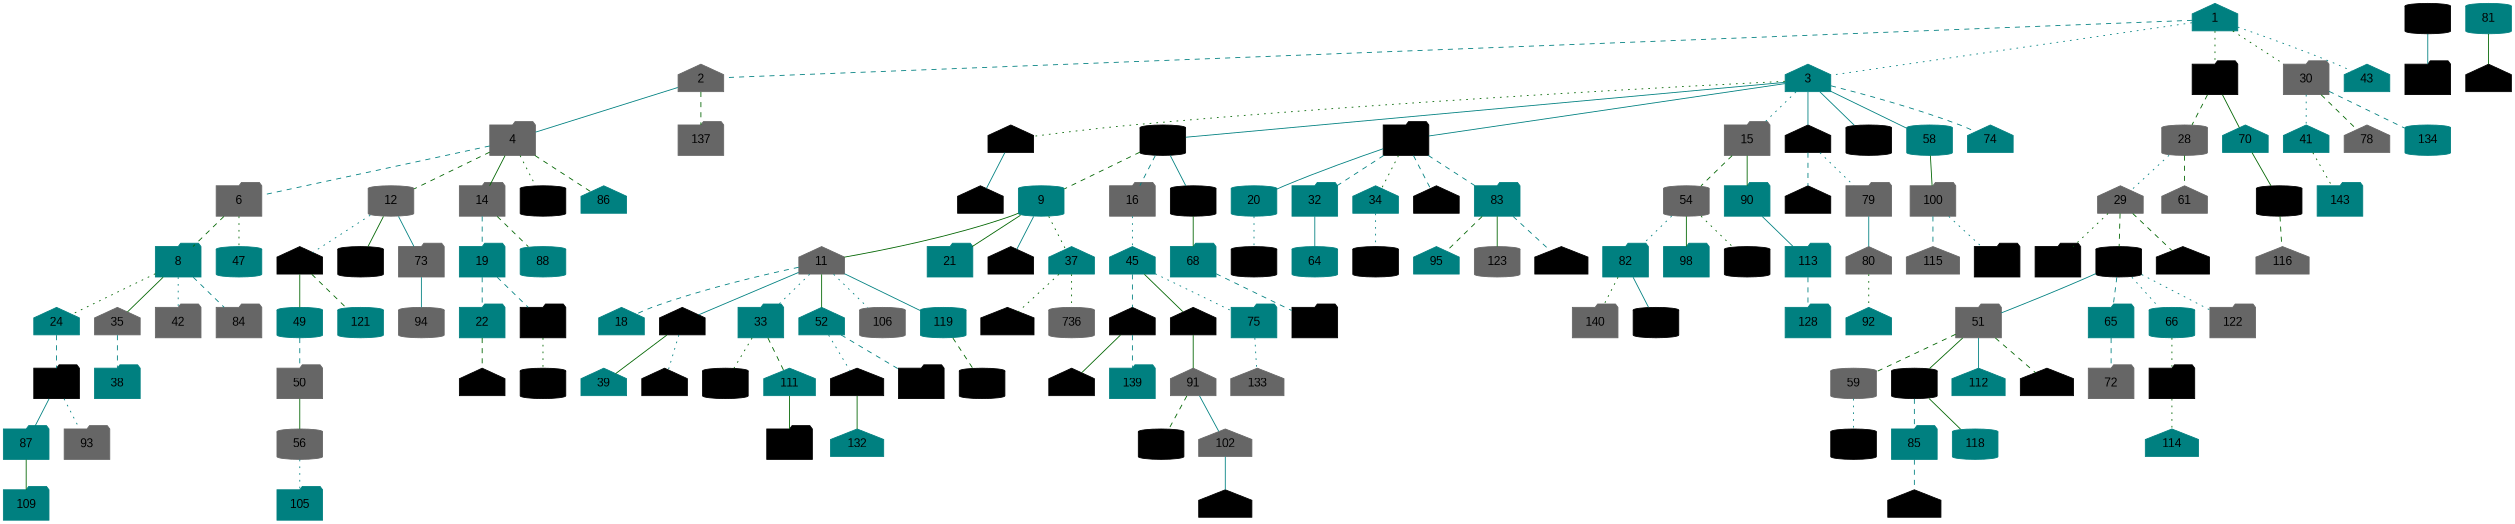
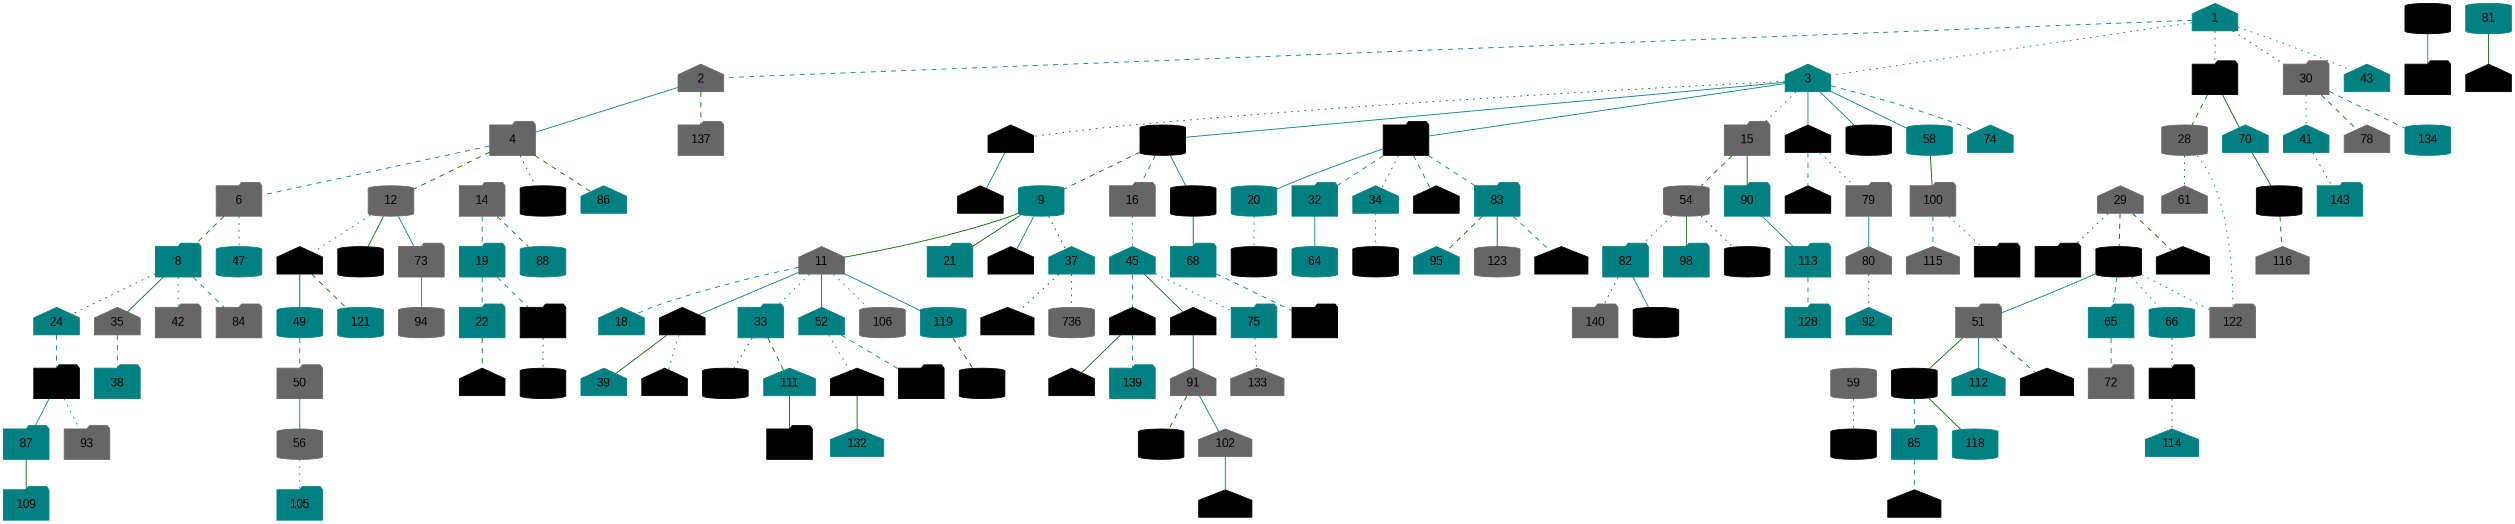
  graph {
    fontname="Liberation Sans"
    node [color=teal fontname="Liberation Sans" shape=house style=filled]
    edge [color=teal fontname="Liberation Sans" style=solid]
    2 [color=gray40]
    1
    3
    26 [color=black shape=folder]
    30 [color=gray40 shape=folder]
    43
    4 [color=gray40 shape=folder]
    137 [color=gray40 shape=folder]
    5 [color=black]
    7 [color=black shape=cylinder]
    10 [color=black shape=folder]
    15 [color=gray40 shape=folder]
    27 [color=black]
    46 [color=black shape=cylinder]
    58 [shape=cylinder]
    74
    28 [color=gray40 shape=cylinder]
    70
    41
    78 [color=gray40]
    134 [shape=cylinder]
    6 [color=gray40 shape=folder]
    12 [color=gray40 shape=cylinder]
    14 [color=gray40 shape=folder]
    60 [color=black shape=cylinder]
    86
    62 [color=black]
    9 [shape=cylinder]
    16 [color=gray40 shape=folder]
    48 [color=black shape=cylinder]
    20 [shape=cylinder]
    32 [shape=folder]
    34
    71 [color=black]
    83 [shape=folder]
    54 [color=gray40 shape=cylinder]
    90 [shape=folder]
    44 [color=black]
    79 [color=gray40 shape=folder]
    100 [color=gray40 shape=folder]
    8 [shape=folder]
    47 [shape=cylinder]
    13 [color=black]
    17 [color=black shape=cylinder]
    73 [color=gray40 shape=folder]
    19 [shape=folder]
    88 [shape=cylinder]
    24
    35 [color=gray40]
    42 [color=gray40 shape=folder]
    84 [color=gray40 shape=folder]
    11 [color=gray40]
    21 [shape=folder]
    25 [color=black]
    37
    45
    68 [shape=folder]
    77 [color=black shape=folder]
    38 [shape=folder]
    18
    23 [color=black]
    33 [shape=folder]
    52
    106 [color=gray40 shape=cylinder]
    119 [shape=cylinder]
    131 [color=black]
    n67 [color=gray40 label=736 shape=cylinder]
    108 [color=black shape=cylinder]
    64 [shape=cylinder]
    124 [color=black shape=cylinder]
    95
    123 [color=gray40 shape=cylinder]
    135 [color=black]
    39
    99 [color=black]
    57 [color=black shape=cylinder]
    111
    104 [color=black]
    120 [color=black shape=folder]
    126 [color=black shape=cylinder]
    49 [shape=cylinder]
    121 [shape=cylinder]
    94 [color=gray40 shape=cylinder]
    50 [color=gray40 shape=folder]
    22 [shape=folder]
    76 [color=black shape=folder]
    82 [shape=folder]
    98 [shape=folder]
    117 [color=black shape=cylinder]
    113 [shape=folder]
    53 [color=black]
    55 [color=black]
    75 [shape=folder]
    96 [color=black]
    107 [color=black shape=cylinder]
    87 [shape=folder]
    93 [color=gray40 shape=folder]
    29 [color=gray40]
    61 [color=gray40]
    89 [color=black shape=cylinder]
    80 [color=gray40]
    36 [color=black shape=folder]
    40 [color=black shape=cylinder]
    138 [color=black]
    51 [color=gray40 shape=folder]
    65 [shape=folder]
    66 [shape=cylinder]
    122 [color=gray40 shape=folder]
    143 [shape=folder]
    67 [color=black shape=cylinder]
    110 [color=black shape=folder]
    81 [shape=cylinder]
    97 [color=black]
    142 [color=black shape=folder]
    59 [color=gray40 shape=cylinder]
    69 [color=black shape=cylinder]
    112
    130 [color=black]
    72 [color=gray40 shape=folder]
    103 [color=black shape=folder]
    63 [color=black]
    139 [shape=folder]
    91 [color=gray40]
    133 [color=gray40]
    127 [color=black shape=folder]
    56 [color=gray40 shape=cylinder]
    105 [shape=folder]
    125 [color=black shape=cylinder]
    85 [shape=folder]
    118 [shape=cylinder]
    132
    140 [color=gray40 shape=folder]
    145 [color=black shape=cylinder]
    101 [color=black shape=cylinder]
    102 [color=gray40]
    115 [color=gray40]
    141 [color=black shape=folder]
    114
    129 [color=black]
    116 [color=gray40]
    109 [shape=folder]
    92
    128 [shape=folder]
    144 [color=black]
    2 -- 4
    2 -- 137 [color=darkgreen style=dashed]
    1 -- 2 [style=dashed]
    1 -- 3 [style=dotted]
    1 -- 26 [color=darkgreen style=dotted]
    1 -- 30 [color=darkgreen style=dotted]
    1 -- 43 [style=dotted]
    3 -- 5 [color=darkgreen style=dotted]
    3 -- 7
    3 -- 10
    3 -- 15 [style=dotted]
    3 -- 27
    3 -- 46
    3 -- 58
    3 -- 74 [style=dashed]
    26 -- 28 [color=darkgreen style=dashed]
    26 -- 70 [color=darkgreen]
    30 -- 41 [style=dotted]
    30 -- 78 [color=darkgreen style=dashed]
    30 -- 134 [style=dashed]
    4 -- 6 [style=dashed]
    4 -- 12 [color=darkgreen style=dashed]
-   4 -- 14 [color=darkgreen]
    4 -- 60 [color=darkgreen style=dotted]
    4 -- 86 [color=darkgreen style=dashed]
    5 -- 62
    7 -- 9 [color=darkgreen style=dashed]
    7 -- 16 [style=dashed]
    7 -- 48
    10 -- 20
    10 -- 32 [style=dashed]
    10 -- 34 [color=darkgreen style=dotted]
    10 -- 71 [style=dashed]
    10 -- 83 [style=dashed]
    15 -- 54 [color=darkgreen style=dashed]
    15 -- 90 [color=darkgreen]
    27 -- 44 [style=dashed]
    27 -- 79 [style=dotted]
    58 -- 100 [color=darkgreen]
-   28 -- 29 [style=dotted]
-   28 -- 61 [color=darkgreen style=dashed]
+   28 -- 122 [style=dotted]
+   28 -- 61 [color=darkgreen style=dotted]
    70 -- 89 [color=darkgreen]
    41 -- 143 [color=darkgreen style=dotted]
    6 -- 8 [color=darkgreen style=dashed]
    6 -- 47 [color=darkgreen style=dotted]
    12 -- 13 [style=dotted]
    12 -- 17 [color=darkgreen]
    12 -- 73
    14 -- 19 [style=dashed]
    14 -- 88 [color=darkgreen style=dashed]
    9 -- 11 [color=darkgreen]
    9 -- 21 [color=darkgreen]
    9 -- 25
    9 -- 37 [color=darkgreen style=dotted]
    16 -- 45 [style=dotted]
    48 -- 68 [color=darkgreen]
    20 -- 108 [style=dotted]
    32 -- 64
    34 -- 124 [style=dotted]
    83 -- 95 [color=darkgreen style=dashed]
    83 -- 123 [color=darkgreen]
    83 -- 135 [style=dashed]
    54 -- 82 [style=dotted]
    54 -- 98 [color=darkgreen]
    54 -- 117 [color=darkgreen style=dotted]
    90 -- 113
    79 -- 80
    100 -- 115 [style=dashed]
    100 -- 141 [style=dotted]
    8 -- 24 [color=darkgreen style=dotted]
    8 -- 35 [color=darkgreen]
    8 -- 42 [style=dotted]
    8 -- 84 [style=dashed]
    13 -- 49 [color=darkgreen]
    13 -- 121 [color=darkgreen style=dashed]
    73 -- 94
    19 -- 22 [style=dashed]
    19 -- 76 [style=dashed]
    24 -- 77 [style=dashed]
    35 -- 38 [style=dashed]
    11 -- 18 [style=dashed]
    11 -- 23
    11 -- 33 [style=dotted]
    11 -- 52 [color=darkgreen]
    11 -- 106 [style=dotted]
    11 -- 119
    37 -- 131 [color=darkgreen style=dotted]
    37 -- n67 [color=darkgreen style=dotted]
    45 -- 53 [style=dashed]
    45 -- 55 [color=darkgreen]
    45 -- 75 [style=dotted]
    68 -- 127 [style=dashed]
    77 -- 87
    77 -- 93 [style=dotted]
    23 -- 39 [color=darkgreen]
    23 -- 99 [style=dotted]
    33 -- 57 [color=darkgreen style=dotted]
    33 -- 111 [color=darkgreen style=dashed]
    52 -- 104 [style=dotted]
    52 -- 120 [style=dashed]
    119 -- 126 [color=darkgreen style=dashed]
    111 -- 142 [color=darkgreen]
    104 -- 132 [color=darkgreen]
    49 -- 50 [style=dashed]
-   50 -- 56 [color=darkgreen]
+   50 -- 56
    22 -- 96 [color=darkgreen style=dashed]
    76 -- 107 [color=darkgreen style=dotted]
    82 -- 140 [color=darkgreen style=dotted]
    82 -- 145
    113 -- 128 [style=dashed]
    53 -- 63 [color=darkgreen]
    53 -- 139 [style=dashed]
    55 -- 91 [color=darkgreen]
    75 -- 133 [style=dotted]
    87 -- 109 [color=darkgreen]
    29 -- 36 [color=darkgreen style=dotted]
    29 -- 40 [color=darkgreen style=dashed]
    29 -- 138 [color=darkgreen style=dashed]
    89 -- 116 [color=darkgreen style=dashed]
    80 -- 92 [color=darkgreen style=dotted]
    40 -- 51
    40 -- 65 [style=dashed]
    40 -- 66 [style=dotted]
    40 -- 122 [style=dotted]
-   51 -- 59 [color=darkgreen style=dashed]
    51 -- 69 [color=darkgreen]
    51 -- 112
    51 -- 130 [color=darkgreen style=dashed]
    65 -- 72 [style=dashed]
    66 -- 103 [color=darkgreen style=dotted]
    67 -- 110
    81 -- 97 [color=darkgreen]
    59 -- 125 [style=dotted]
    69 -- 85 [style=dashed]
    69 -- 118 [color=darkgreen]
    103 -- 114 [color=darkgreen style=dotted]
    91 -- 101 [color=darkgreen style=dashed]
    91 -- 102
    56 -- 105 [style=dotted]
    85 -- 129 [style=dashed]
    102 -- 144
  }
